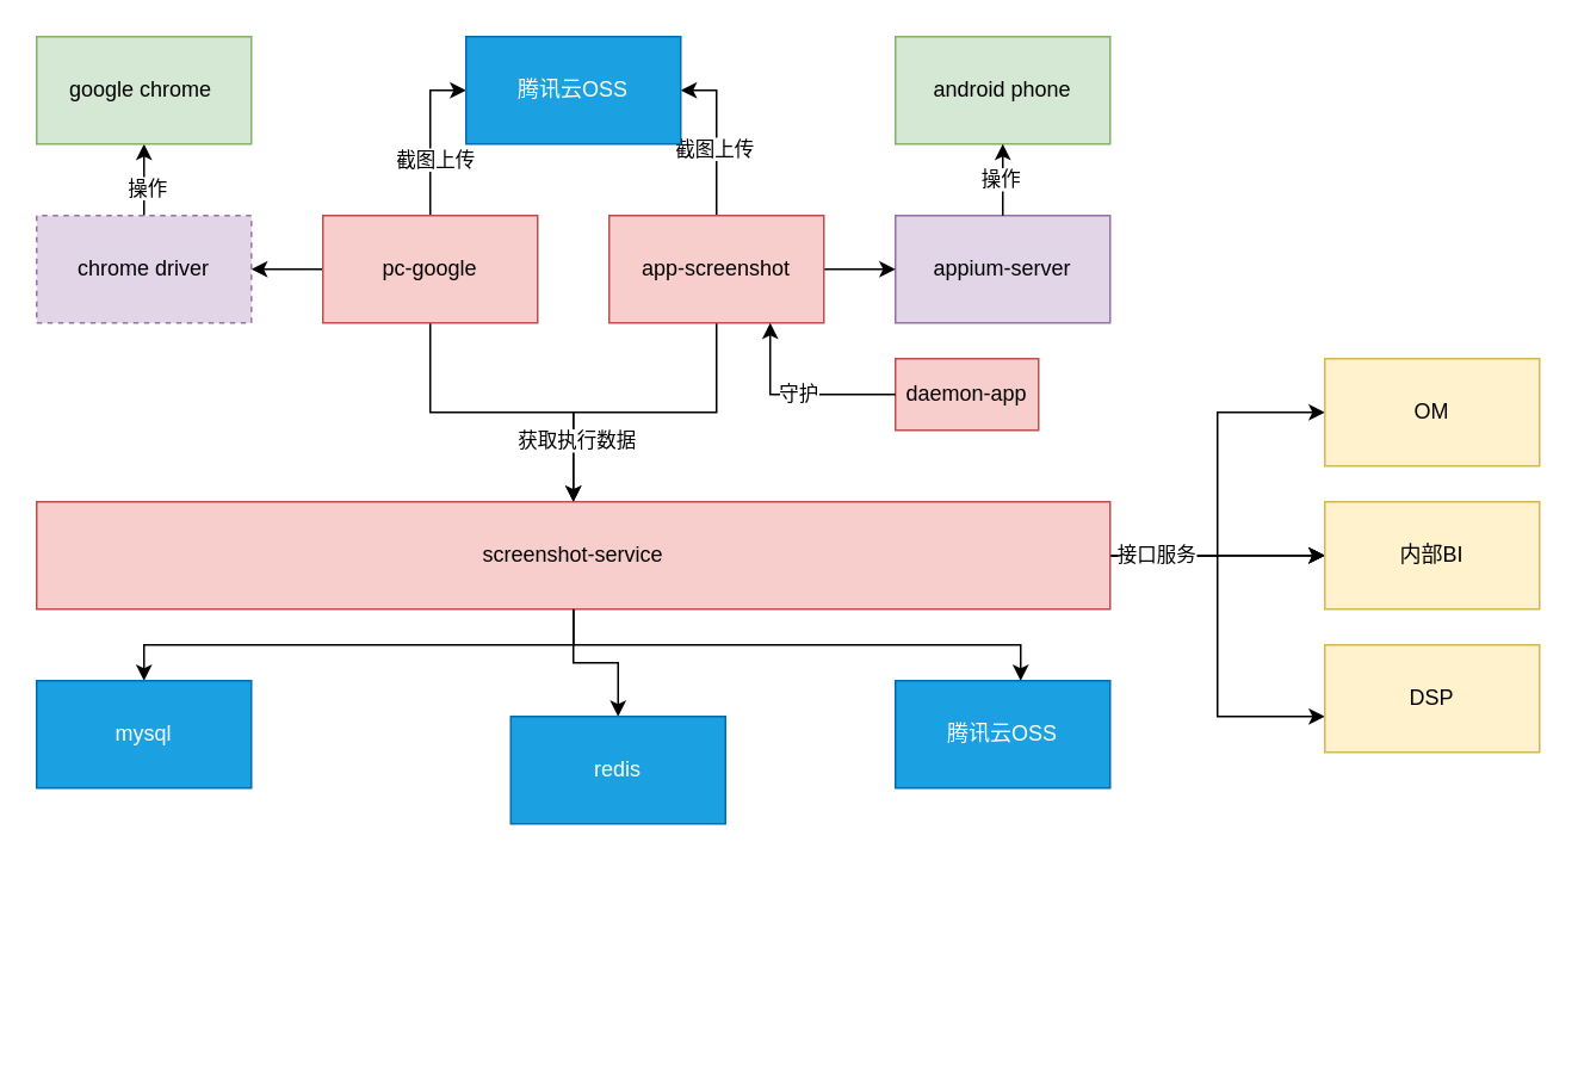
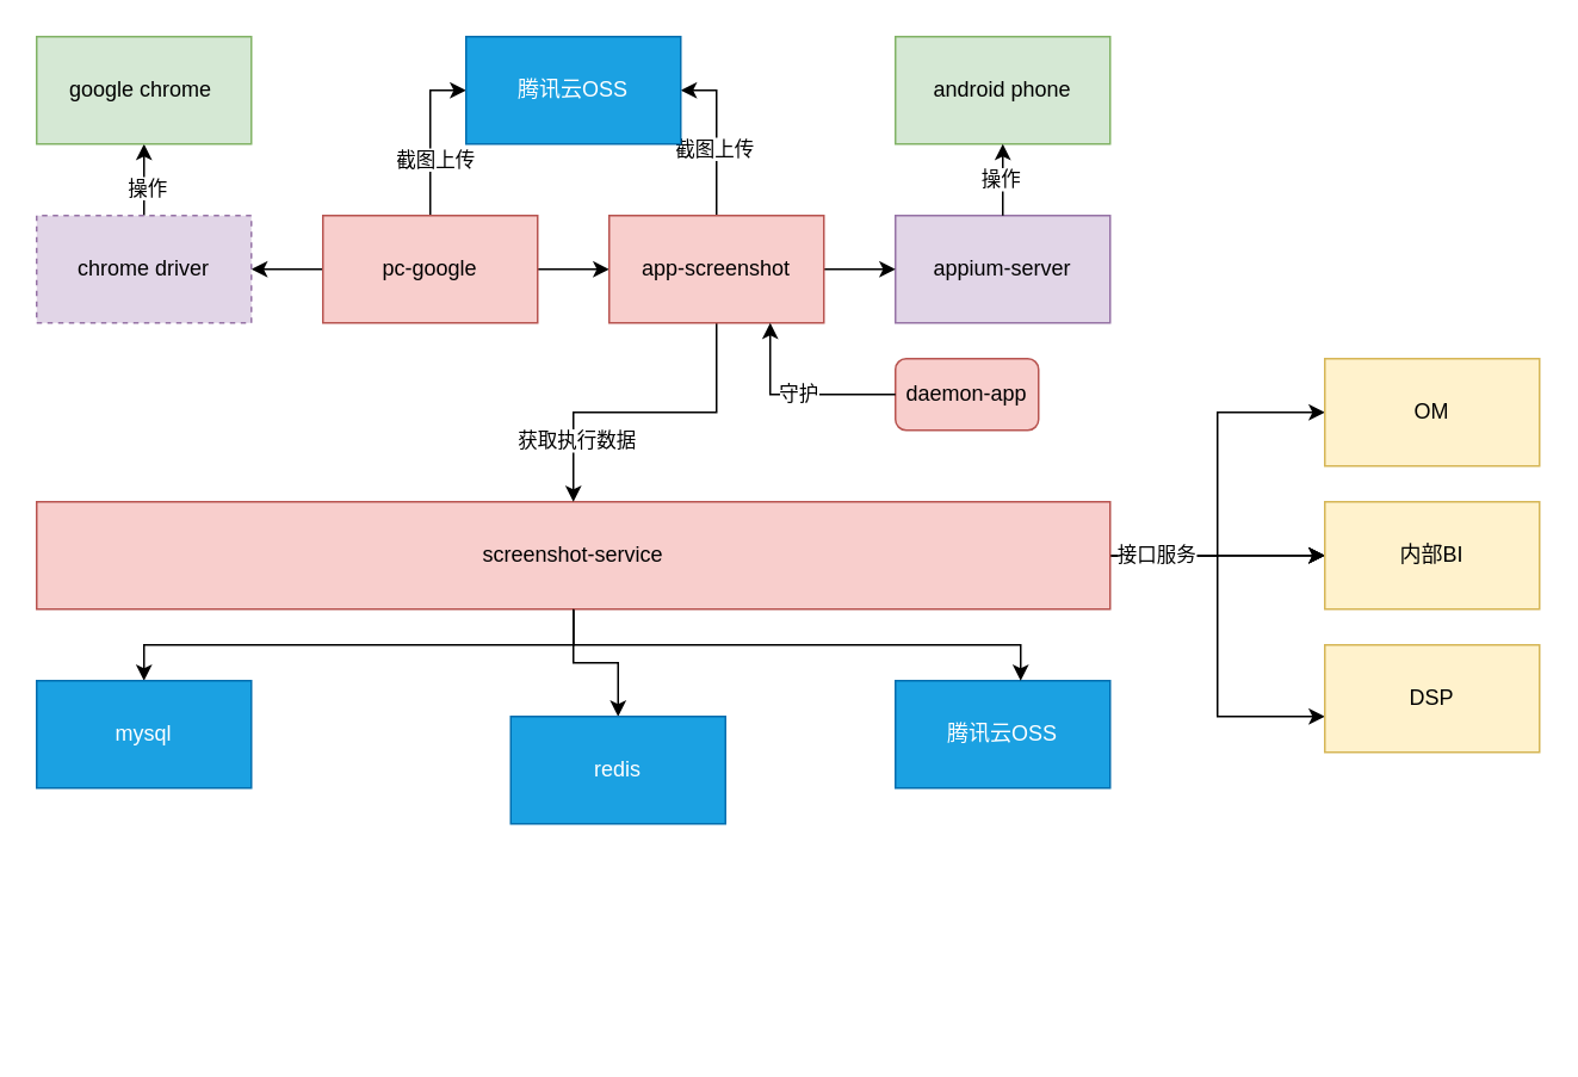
  <mxCell id="0" />
  <mxCell id="1" parent="0" />
  <mxCell id="2" value="" style="group;" vertex="1" connectable="0" parent="1"><mxGeometry x="480" y="120" width="140" height="460" as="geometry" /></mxCell>
  <mxCell id="3" value="appium-server" style="whiteSpace=wrap;html=1;flipH=0;flipV=1;fillColor=#e1d5e7;strokeColor=#9673a6;" vertex="1" parent="2"><mxGeometry x="20" width="120" height="60" as="geometry" /></mxCell>
- <mxCell id="4" value="daemon-app" style="whiteSpace=wrap;html=1;fillColor=#f8cecc;strokeColor=#b85450;" vertex="1" parent="2"><mxGeometry x="20" y="80" width="80" height="40" as="geometry" /></mxCell>
+ <mxCell id="4" value="daemon-app" style="whiteSpace=wrap;html=1;fillColor=#f8cecc;strokeColor=#b85450;rounded=1;" vertex="1" parent="2"><mxGeometry x="20" y="80" width="80" height="40" as="geometry" /></mxCell>
  <mxCell id="5" value="腾讯云OSS" style="whiteSpace=wrap;html=1;fillColor=#1ba1e2;fontColor=#ffffff;strokeColor=#006EAF;" vertex="1" parent="2"><mxGeometry x="20" y="260" width="120" height="60" as="geometry" /></mxCell>
- <mxCell id="6" style="edgeStyle=orthogonalEdgeStyle;rounded=0;orthogonalLoop=1;jettySize=auto;html=1;" edge="1" parent="1" source="10" target="19"><mxGeometry relative="1" as="geometry" /></mxCell>
+ <mxCell id="6" style="edgeStyle=orthogonalEdgeStyle;rounded=0;orthogonalLoop=1;jettySize=auto;html=1;" edge="1" parent="1" source="10" target="25"><mxGeometry relative="1" as="geometry" /></mxCell>
  <mxCell id="7" value="" style="edgeStyle=orthogonalEdgeStyle;rounded=0;orthogonalLoop=1;jettySize=auto;html=1;" edge="1" parent="1" source="10" target="31"><mxGeometry relative="1" as="geometry" /></mxCell>
  <mxCell id="8" style="edgeStyle=orthogonalEdgeStyle;rounded=0;orthogonalLoop=1;jettySize=auto;html=1;entryX=0;entryY=0.5;entryDx=0;entryDy=0;" edge="1" parent="1" source="10" target="33"><mxGeometry relative="1" as="geometry" /></mxCell>
  <mxCell id="9" value="截图上传" style="edgeLabel;html=1;align=center;verticalAlign=middle;resizable=0;points=[];" vertex="1" connectable="0" parent="8"><mxGeometry x="-0.289" y="-2" relative="1" as="geometry"><mxPoint as="offset" /></mxGeometry></mxCell>
  <mxCell id="10" value="pc-google" style="whiteSpace=wrap;html=1;flipH=0;flipV=1;fillColor=#f8cecc;strokeColor=#b85450;" vertex="1" parent="1"><mxGeometry x="180" y="120" width="120" height="60" as="geometry" /></mxCell>
  <mxCell id="11" value="" style="edgeStyle=orthogonalEdgeStyle;rounded=0;orthogonalLoop=1;jettySize=auto;html=1;horizontal=0;curved=0;entryX=0;entryY=0.5;entryDx=0;entryDy=0;" edge="1" parent="1" source="19" target="39"><mxGeometry relative="1" as="geometry" /></mxCell>
  <mxCell id="12" style="edgeStyle=orthogonalEdgeStyle;rounded=0;orthogonalLoop=1;jettySize=auto;html=1;" edge="1" parent="1" source="19" target="40"><mxGeometry relative="1" as="geometry" /></mxCell>
  <mxCell id="13" value="" style="edgeStyle=orthogonalEdgeStyle;rounded=0;orthogonalLoop=1;jettySize=auto;html=1;" edge="1" parent="1" source="19" target="40"><mxGeometry relative="1" as="geometry" /></mxCell>
  <mxCell id="14" value="" style="edgeStyle=orthogonalEdgeStyle;rounded=0;orthogonalLoop=1;jettySize=auto;html=1;" edge="1" parent="1" source="19" target="40"><mxGeometry relative="1" as="geometry" /></mxCell>
  <mxCell id="15" value="" style="edgeStyle=orthogonalEdgeStyle;rounded=0;orthogonalLoop=1;jettySize=auto;html=1;" edge="1" parent="1" source="19" target="41"><mxGeometry relative="1" as="geometry"><Array as="points"><mxPoint x="680" y="310" /><mxPoint x="680" y="400" /></Array></mxGeometry></mxCell>
  <mxCell id="16" value="接口服务" style="edgeLabel;html=1;align=center;verticalAlign=middle;resizable=0;points=[];" vertex="1" connectable="0" parent="15"><mxGeometry x="-0.765" y="1" relative="1" as="geometry"><mxPoint as="offset" /></mxGeometry></mxCell>
  <mxCell id="17" style="edgeStyle=orthogonalEdgeStyle;rounded=0;orthogonalLoop=1;jettySize=auto;html=1;entryX=0.5;entryY=0;entryDx=0;entryDy=0;" edge="1" parent="1" source="19" target="34"><mxGeometry relative="1" as="geometry" /></mxCell>
  <mxCell id="18" style="edgeStyle=orthogonalEdgeStyle;rounded=0;orthogonalLoop=1;jettySize=auto;html=1;entryX=0.5;entryY=0;entryDx=0;entryDy=0;" edge="1" parent="1" source="19" target="37"><mxGeometry relative="1" as="geometry" /></mxCell>
  <mxCell id="19" value="screenshot-service" style="whiteSpace=wrap;html=1;fillColor=#f8cecc;strokeColor=#b85450;" vertex="1" parent="1"><mxGeometry x="20" y="280" width="600" height="60" as="geometry" /></mxCell>
  <mxCell id="20" style="edgeStyle=orthogonalEdgeStyle;rounded=0;orthogonalLoop=1;jettySize=auto;html=1;entryX=0;entryY=0.5;entryDx=0;entryDy=0;" edge="1" parent="1" source="25" target="3"><mxGeometry relative="1" as="geometry" /></mxCell>
  <mxCell id="21" style="edgeStyle=orthogonalEdgeStyle;rounded=0;orthogonalLoop=1;jettySize=auto;html=1;" edge="1" parent="1" source="25" target="19"><mxGeometry relative="1" as="geometry" /></mxCell>
  <mxCell id="22" value="获取执行数据" style="edgeLabel;html=1;align=center;verticalAlign=middle;resizable=0;points=[];" vertex="1" connectable="0" parent="21"><mxGeometry x="-0.267" y="-2" relative="1" as="geometry"><mxPoint x="-63" y="17" as="offset" /></mxGeometry></mxCell>
  <mxCell id="23" style="edgeStyle=orthogonalEdgeStyle;rounded=0;orthogonalLoop=1;jettySize=auto;html=1;entryX=1;entryY=0.5;entryDx=0;entryDy=0;" edge="1" parent="1" source="25" target="33"><mxGeometry relative="1" as="geometry" /></mxCell>
  <mxCell id="24" value="截图上传" style="edgeLabel;html=1;align=center;verticalAlign=middle;resizable=0;points=[];" vertex="1" connectable="0" parent="23"><mxGeometry x="-0.156" y="2" relative="1" as="geometry"><mxPoint as="offset" /></mxGeometry></mxCell>
  <mxCell id="25" value="app-screenshot" style="whiteSpace=wrap;html=1;flipH=0;flipV=1;fillColor=#f8cecc;strokeColor=#b85450;" vertex="1" parent="1"><mxGeometry x="340" y="120" width="120" height="60" as="geometry" /></mxCell>
  <mxCell id="26" value="android phone" style="whiteSpace=wrap;html=1;flipH=0;flipV=1;fillColor=#d5e8d4;strokeColor=#82b366;" vertex="1" parent="1"><mxGeometry x="500" y="20" width="120" height="60" as="geometry" /></mxCell>
  <mxCell id="27" value="" style="edgeStyle=orthogonalEdgeStyle;rounded=0;orthogonalLoop=1;jettySize=auto;html=1;" edge="1" parent="1" source="3" target="26"><mxGeometry relative="1" as="geometry" /></mxCell>
  <mxCell id="28" value="操作" style="edgeLabel;html=1;align=center;verticalAlign=middle;resizable=0;points=[];" vertex="1" connectable="0" parent="27"><mxGeometry x="0.05" y="2" relative="1" as="geometry"><mxPoint as="offset" /></mxGeometry></mxCell>
  <mxCell id="29" value="" style="edgeStyle=orthogonalEdgeStyle;rounded=0;orthogonalLoop=1;jettySize=auto;html=1;" edge="1" parent="1" source="31" target="32"><mxGeometry relative="1" as="geometry" /></mxCell>
  <mxCell id="30" value="操作" style="edgeLabel;html=1;align=center;verticalAlign=middle;resizable=0;points=[];" vertex="1" connectable="0" parent="29"><mxGeometry x="-0.2" y="-1" relative="1" as="geometry"><mxPoint as="offset" /></mxGeometry></mxCell>
  <mxCell id="31" value="chrome driver" style="whiteSpace=wrap;html=1;flipH=0;flipV=1;fillColor=#e1d5e7;strokeColor=#9673a6;dashed=1;" vertex="1" parent="1"><mxGeometry x="20" y="120" width="120" height="60" as="geometry" /></mxCell>
  <mxCell id="32" value="google chrome&amp;nbsp;" style="whiteSpace=wrap;html=1;fillColor=#d5e8d4;strokeColor=#82b366;" vertex="1" parent="1"><mxGeometry x="20" y="20" width="120" height="60" as="geometry" /></mxCell>
  <mxCell id="33" value="腾讯云OSS" style="whiteSpace=wrap;html=1;fillColor=#1ba1e2;fontColor=#ffffff;strokeColor=#006EAF;" vertex="1" parent="1"><mxGeometry x="260" y="20" width="120" height="60" as="geometry" /></mxCell>
  <mxCell id="34" value="mysql" style="whiteSpace=wrap;html=1;fillColor=#1ba1e2;fontColor=#ffffff;strokeColor=#006EAF;" vertex="1" parent="1"><mxGeometry x="20" y="380" width="120" height="60" as="geometry" /></mxCell>
  <mxCell id="35" style="edgeStyle=orthogonalEdgeStyle;rounded=0;orthogonalLoop=1;jettySize=auto;html=1;exitX=0;exitY=0.5;exitDx=0;exitDy=0;entryX=0.75;entryY=1;entryDx=0;entryDy=0;" edge="1" parent="1" source="4" target="25"><mxGeometry relative="1" as="geometry"><Array as="points"><mxPoint x="430" y="220" /></Array></mxGeometry></mxCell>
  <mxCell id="36" value="守护" style="edgeLabel;html=1;align=center;verticalAlign=middle;resizable=0;points=[];" vertex="1" connectable="0" parent="35"><mxGeometry y="-1" relative="1" as="geometry"><mxPoint as="offset" /></mxGeometry></mxCell>
  <mxCell id="37" value="redis" style="whiteSpace=wrap;html=1;fillColor=#1ba1e2;fontColor=#ffffff;strokeColor=#006EAF;" vertex="1" parent="1"><mxGeometry x="285" y="400" width="120" height="60" as="geometry" /></mxCell>
  <mxCell id="38" style="edgeStyle=orthogonalEdgeStyle;rounded=0;orthogonalLoop=1;jettySize=auto;html=1;" edge="1" parent="1" source="19"><mxGeometry relative="1" as="geometry"><mxPoint x="570" y="380" as="targetPoint" /><Array as="points"><mxPoint x="320" y="360" /><mxPoint x="570" y="360" /></Array></mxGeometry></mxCell>
  <mxCell id="39" value="OM" style="whiteSpace=wrap;html=1;fillColor=#fff2cc;strokeColor=#d6b656;" vertex="1" parent="1"><mxGeometry x="740" y="200" width="120" height="60" as="geometry" /></mxCell>
  <mxCell id="40" value="内部BI" style="whiteSpace=wrap;html=1;fillColor=#fff2cc;strokeColor=#d6b656;" vertex="1" parent="1"><mxGeometry x="740" y="280" width="120" height="60" as="geometry" /></mxCell>
  <mxCell id="41" value="DSP" style="whiteSpace=wrap;html=1;fillColor=#fff2cc;strokeColor=#d6b656;" vertex="1" parent="1"><mxGeometry x="740" y="360" width="120" height="60" as="geometry" /></mxCell>
